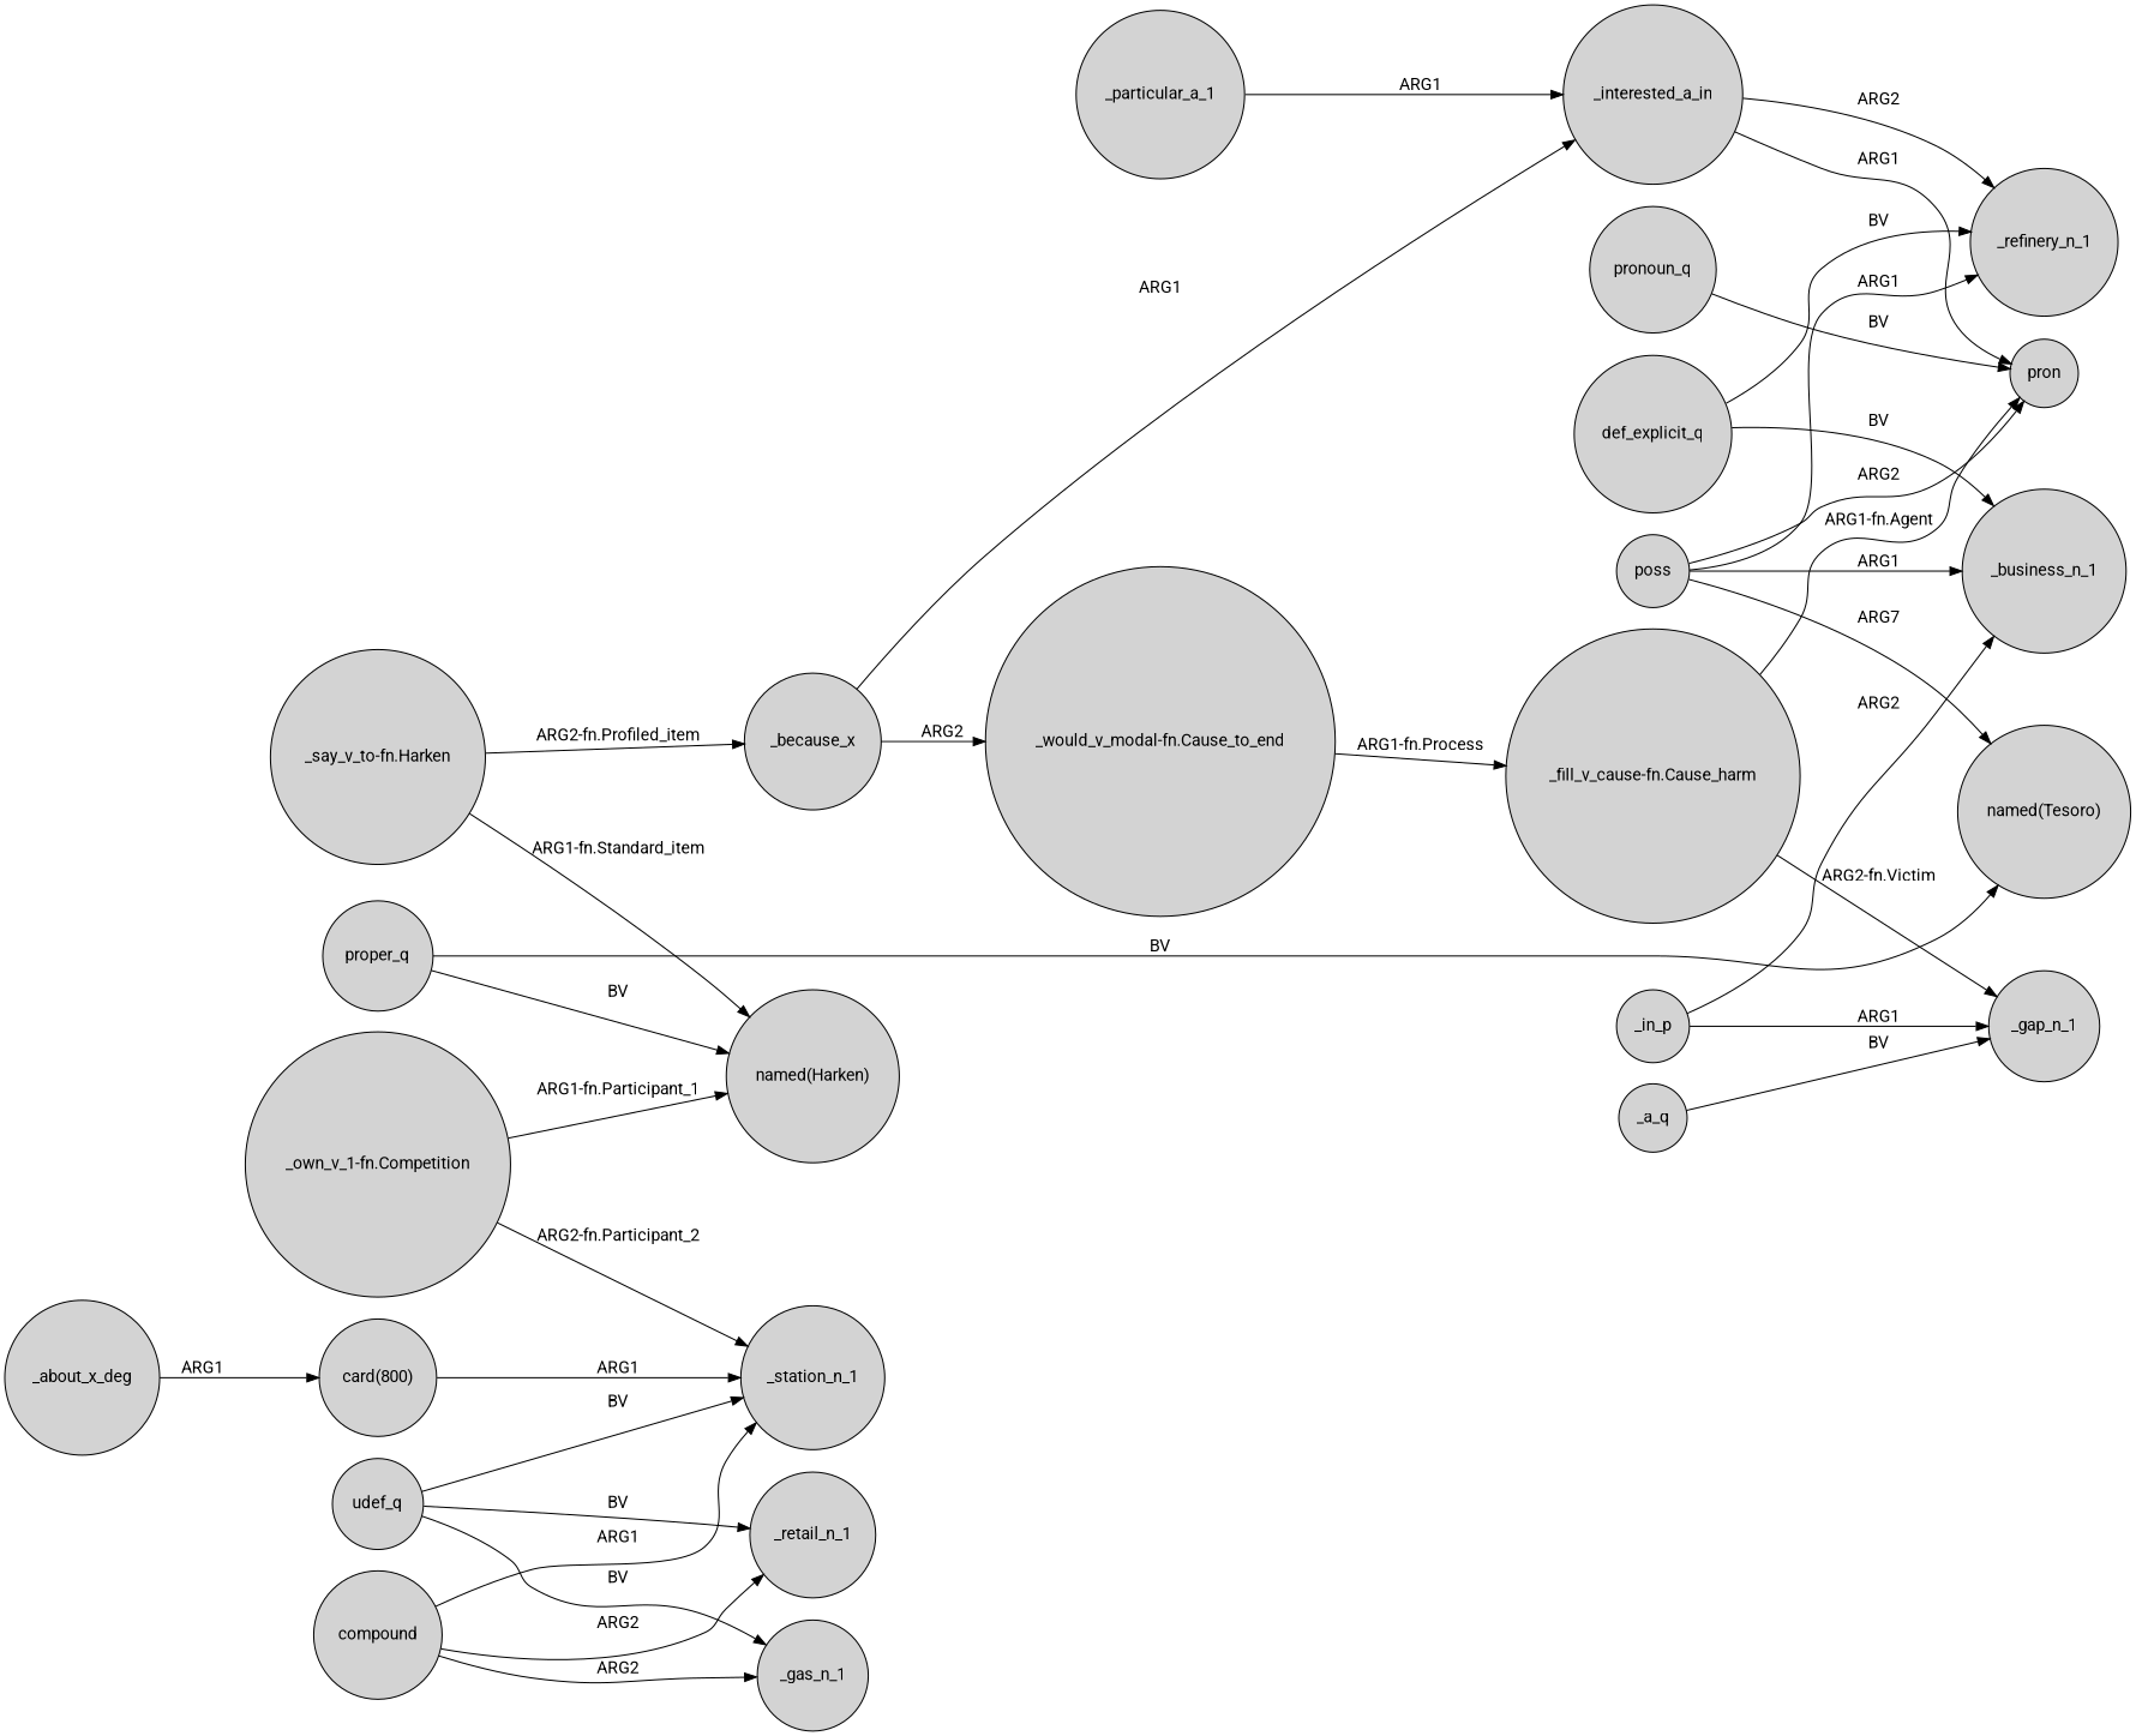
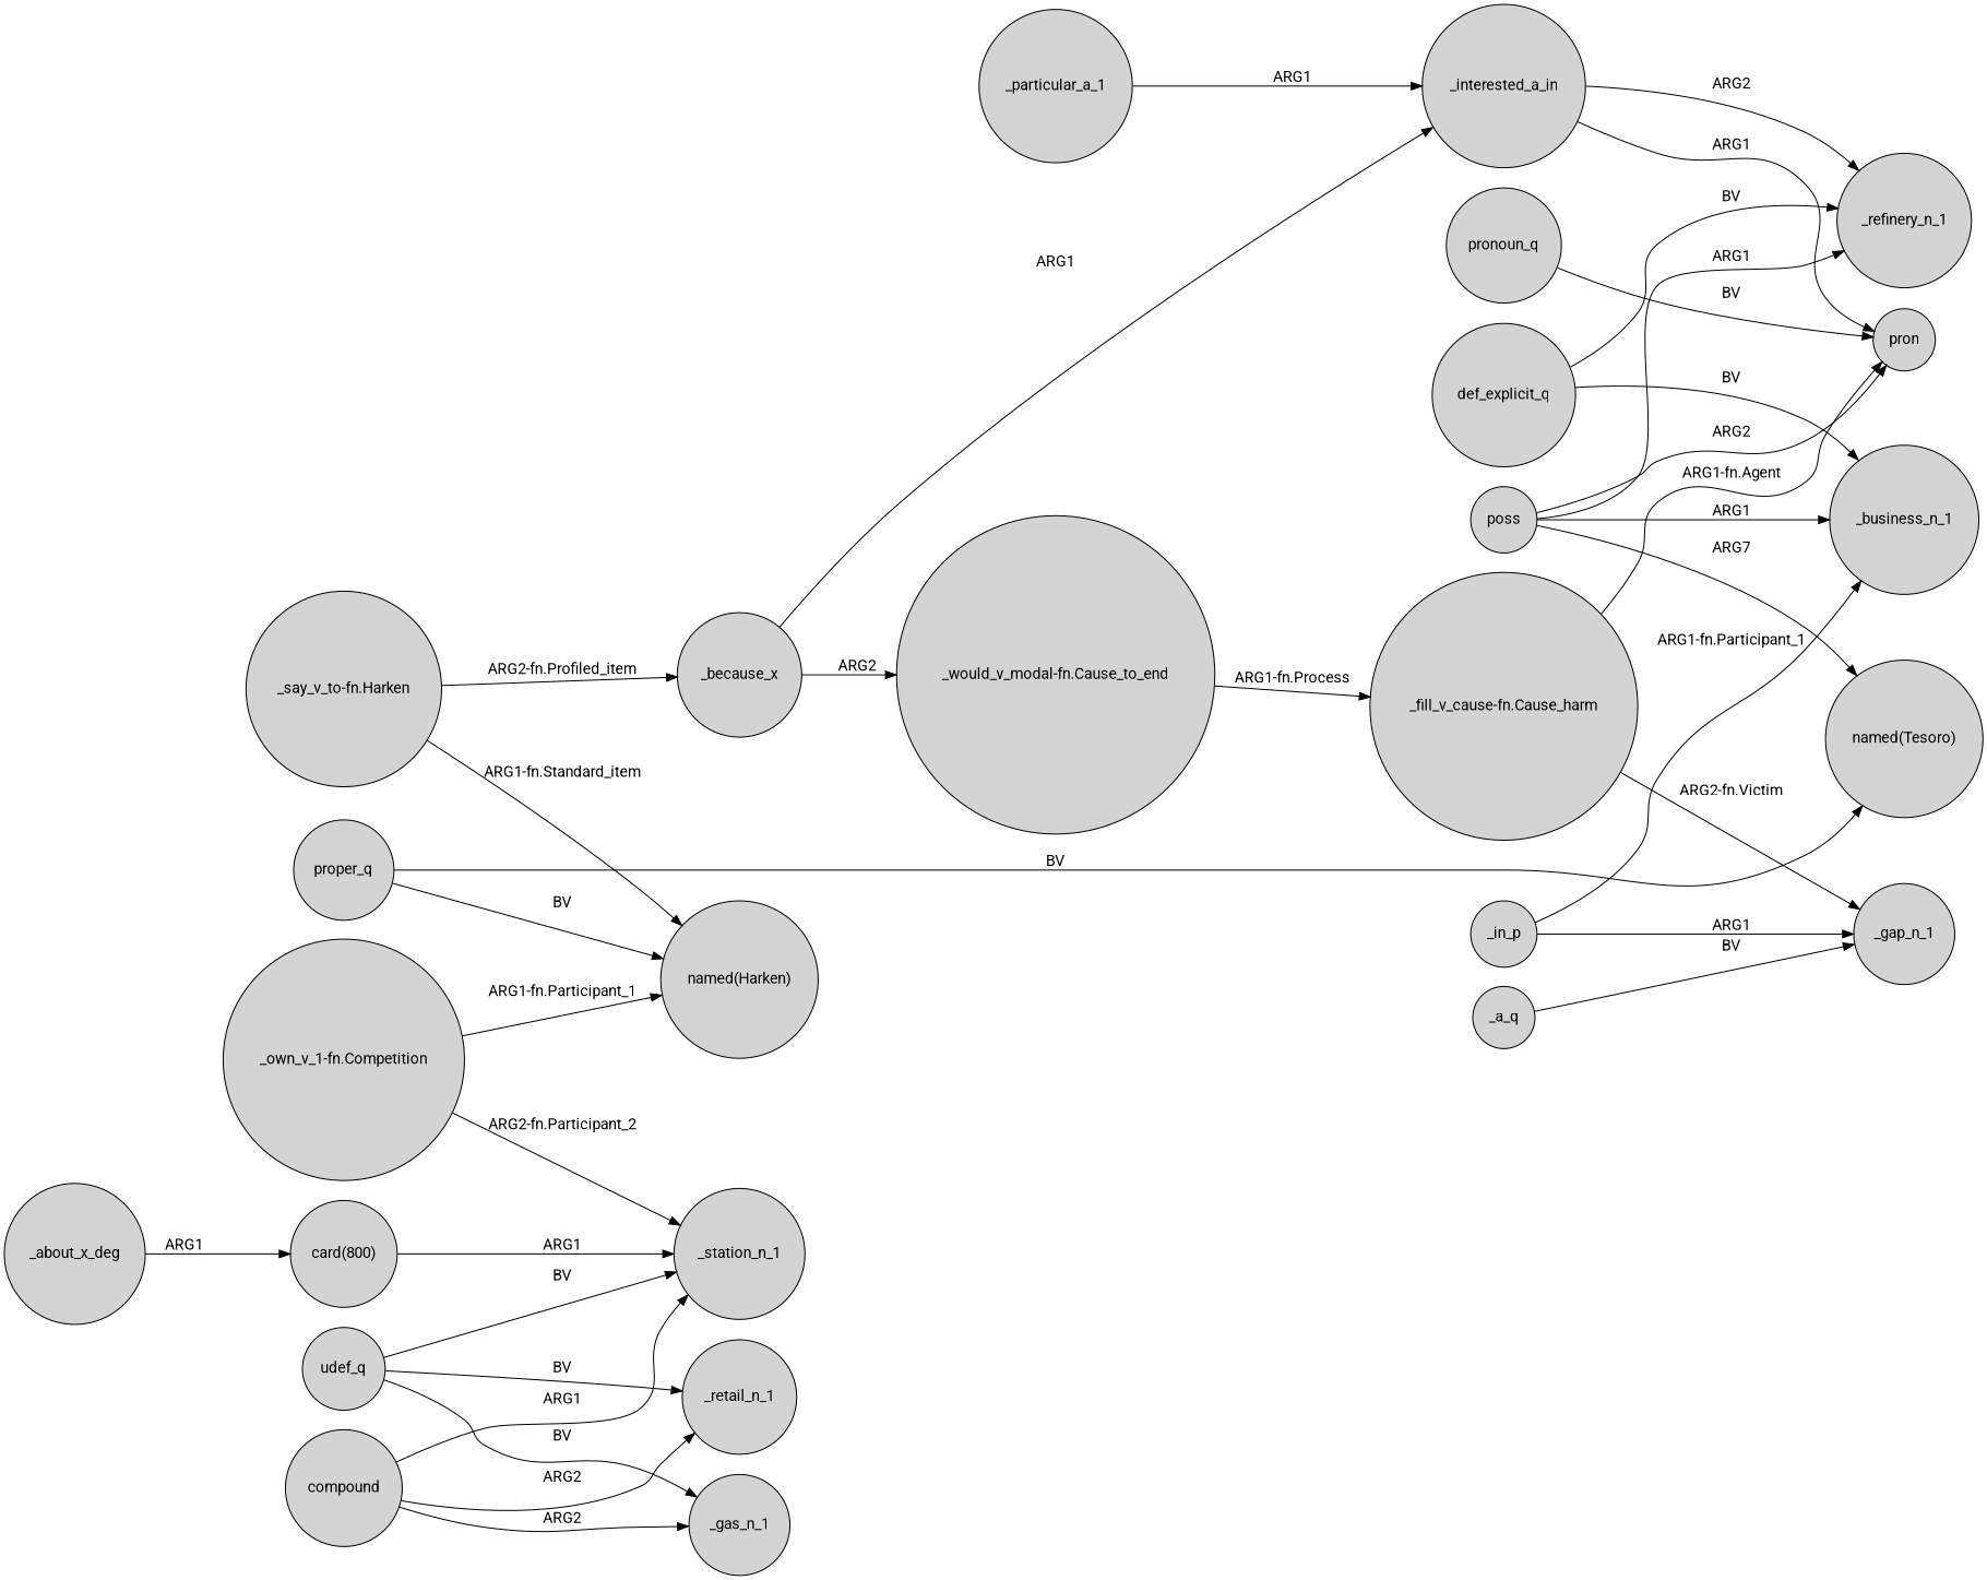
  digraph {
    fontname=Roboto
    rankdir=LR
    node [fontname=Roboto shape=circle style=filled]
    edge [fontname=Roboto]
    def_explicit_q
    _business_n_1
    _refinery_n_1
    _because_x
    _interested_a_in
    "_would_v_modal-fn.Cause_to_end"
    pron
    "_fill_v_cause-fn.Cause_harm"
    proper_q
    "named(Harken)"
    "named(Tesoro)"
    poss
    _particular_a_1
    compound
    _station_n_1
    _gas_n_1
    _retail_n_1
    "card(800)"
    n19 [label="_say_v_to-fn.Harken"]
    "_own_v_1-fn.Competition"
    _gap_n_1
    pronoun_q
    udef_q
    _about_x_deg
    _in_p
    _a_q
    def_explicit_q -> _business_n_1 [label=BV]
    def_explicit_q -> _refinery_n_1 [label=BV]
    _because_x -> _interested_a_in [label=ARG1]
    _because_x -> "_would_v_modal-fn.Cause_to_end" [label=ARG2]
    _interested_a_in -> _refinery_n_1 [label=ARG2]
    _interested_a_in -> pron [label=ARG1]
    "_would_v_modal-fn.Cause_to_end" -> "_fill_v_cause-fn.Cause_harm" [label="ARG1-fn.Process"]
    "_fill_v_cause-fn.Cause_harm" -> pron [label="ARG1-fn.Agent"]
    "_fill_v_cause-fn.Cause_harm" -> _gap_n_1 [label="ARG2-fn.Victim"]
    proper_q -> "named(Harken)" [label=BV]
    proper_q -> "named(Tesoro)" [label=BV]
    poss -> _business_n_1 [label=ARG1]
    poss -> _refinery_n_1 [label=ARG1]
    poss -> pron [label=ARG2]
    poss -> "named(Tesoro)" [label=ARG7]
    _particular_a_1 -> _interested_a_in [label=ARG1]
    compound -> _station_n_1 [label=ARG1]
    compound -> _gas_n_1 [label=ARG2]
    compound -> _retail_n_1 [label=ARG2]
    "card(800)" -> _station_n_1 [label=ARG1]
    n19 -> _because_x [label="ARG2-fn.Profiled_item"]
    n19 -> "named(Harken)" [label="ARG1-fn.Standard_item"]
    "_own_v_1-fn.Competition" -> "named(Harken)" [label="ARG1-fn.Participant_1"]
    "_own_v_1-fn.Competition" -> _station_n_1 [label="ARG2-fn.Participant_2"]
    pronoun_q -> pron [label=BV]
    udef_q -> _station_n_1 [label=BV]
    udef_q -> _gas_n_1 [label=BV]
    udef_q -> _retail_n_1 [label=BV]
    _about_x_deg -> "card(800)" [label=ARG1]
-   _in_p -> _business_n_1 [label=ARG2]
+   _in_p -> _business_n_1 [label="ARG1-fn.Participant_1"]
    _in_p -> _gap_n_1 [label=ARG1]
    _a_q -> _gap_n_1 [label=BV]
  }
